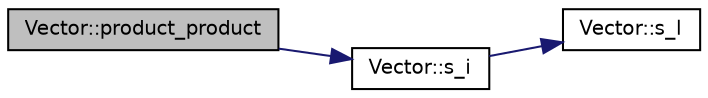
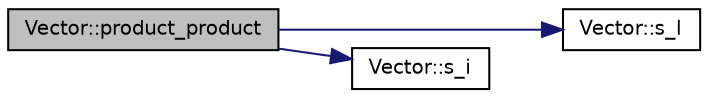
  digraph {
    rankdir=LR
    node [color=black fillcolor=white fontname=Helvetica fontsize=10 shape=record style=filled]
    edge [color=midnightblue fontname=Helvetica fontsize=10 labelfontname=Helvetica labelfontsize=10 style=solid]
    n1 [fillcolor=grey75 fontcolor=black height=0.2 label="Vector::product_product" width=0.4]
    n2 [height=0.2 label="Vector::s_l" width=0.4]
    n3 [height=0.2 label="Vector::s_i" width=0.4]
-   n3 -> n2
+   n1 -> n2
    n1 -> n3
  }
